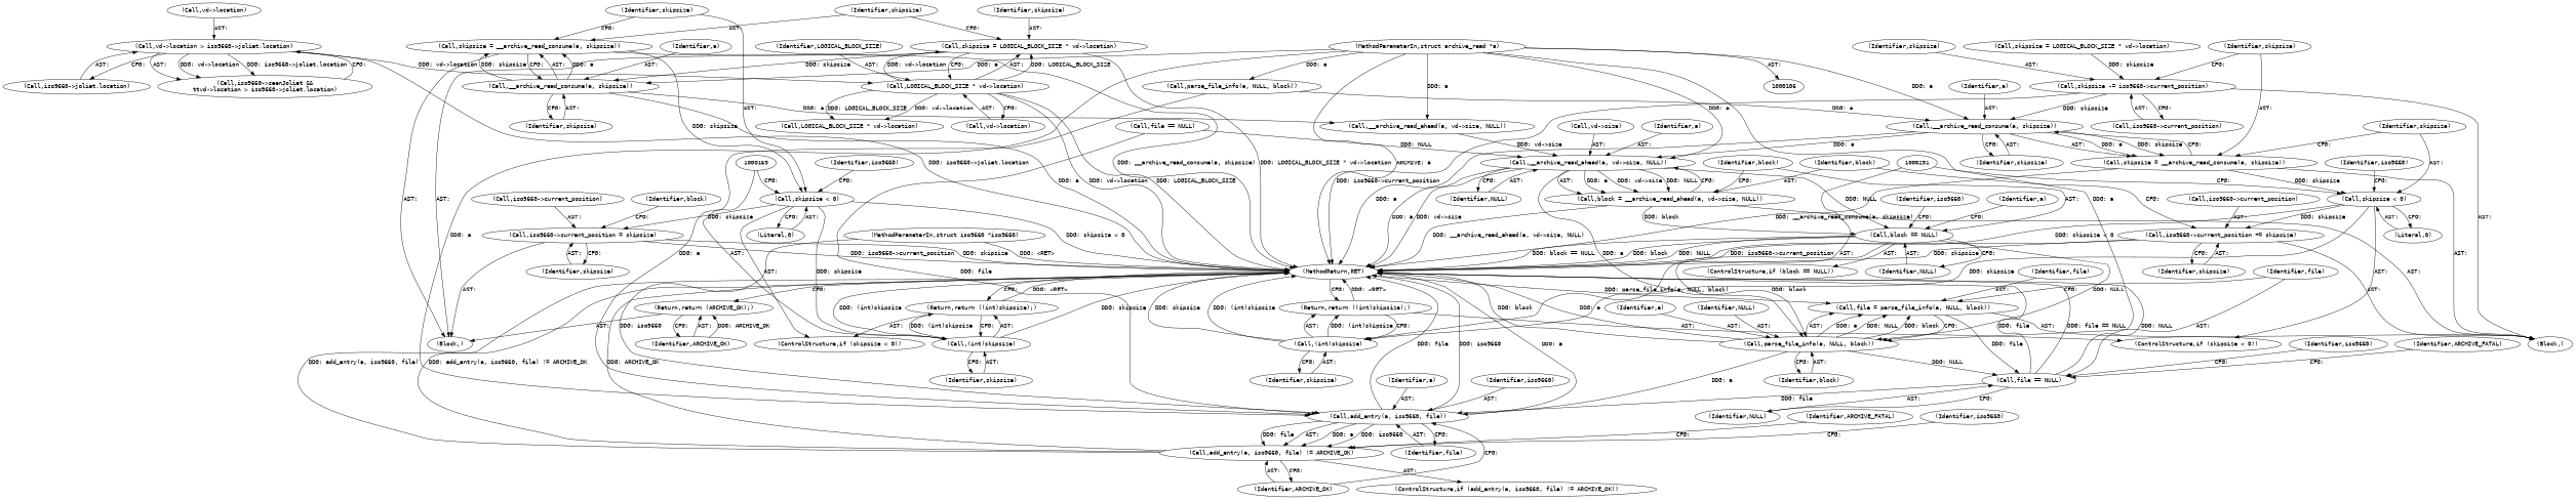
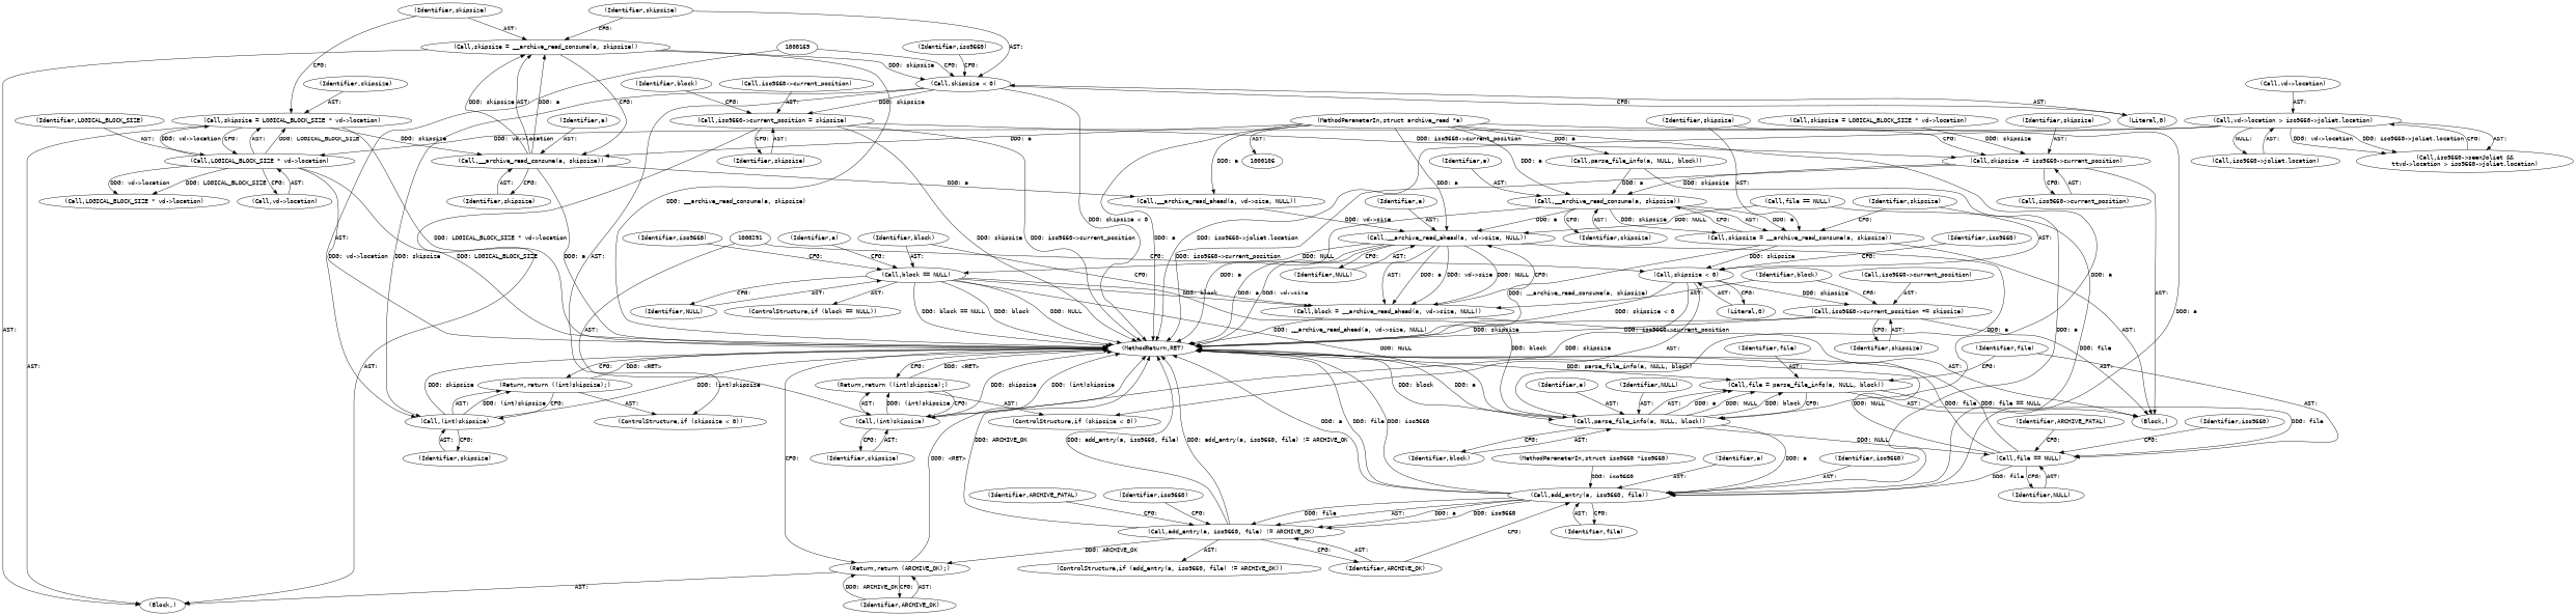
  digraph {
    fontname="DejaVu Sans Mono"
    node [fontname="DejaVu Sans Mono"]
    edge [fontname="DejaVu Sans Mono"]
    n1 [label="(Call,skipsize = __archive_read_consume(a, skipsize))"]
    n2 [label="(Call,__archive_read_consume(a, skipsize))"]
    n3 [label="(Call,skipsize < 0)"]
    n4 [label="(Block,)"]
    n5 [label="(MethodReturn,RET)"]
    n6 [label="(Identifier,skipsize)"]
    n7 [label="(Call,__archive_read_ahead(a, vd->size, NULL))"]
    n8 [label="(Call,(int)skipsize)"]
    n9 [label="(Call,iso9660->current_position = skipsize)"]
    n10 [label="(ControlStructure,if (skipsize < 0))"]
    n11 [label="(Literal,0)"]
    n12 [label="(Return,return ((int)skipsize);)"]
    n13 [label="(Return,return ((int)skipsize);)"]
    n14 [label="(Call,file = parse_file_info(a, NULL, block))"]
    n15 [label="(Return,return (ARCHIVE_OK);)"]
    n16 [label="(Call,__archive_read_ahead(a, vd->size, NULL))"]
    n17 [label="(MethodParameterIn,struct archive_read *a)"]
    n18 [label="(Call,__archive_read_consume(a, skipsize))"]
    n19 [label="(Call,parse_file_info(a, NULL, block))"]
    n20 [label="(Call,add_entry(a, iso9660, file))"]
    n21 [label="(Call,parse_file_info(a, NULL, block))"]
    1000106
    n23 [label="(Call,skipsize = __archive_read_consume(a, skipsize))"]
    n24 [label="(Identifier,skipsize)"]
    n25 [label="(Call,block = __archive_read_ahead(a, vd->size, NULL))"]
    n26 [label="(Call,block == NULL)"]
    n27 [label="(Identifier,NULL)"]
    n28 [label="(Call,file == NULL)"]
    n29 [label="(Identifier,block)"]
    n30 [label="(Call,add_entry(a, iso9660, file) != ARCHIVE_OK)"]
    n31 [label="(Identifier,file)"]
    n32 [label="(Call,skipsize = LOGICAL_BLOCK_SIZE * vd->location)"]
    n33 [label="(Call,LOGICAL_BLOCK_SIZE * vd->location)"]
    n34 [label="(Call,LOGICAL_BLOCK_SIZE * vd->location)"]
    n35 [label="(Call,vd->location)"]
    n36 [label="(Call,vd->location > iso9660->joliet.location)"]
    n37 [label="(Call,iso9660->joliet.location)"]
    n38 [label="(Call,iso9660->seenJoliet &&\n\t\tvd->location > iso9660->joliet.location)"]
    n39 [label="(Identifier,skipsize)"]
    n40 [label="(Call,skipsize -= iso9660->current_position)"]
    n41 [label="(Identifier,skipsize)"]
    n42 [label="(Block,)"]
    n43 [label="(Call,iso9660->current_position)"]
    n44 [label="(Call,iso9660->current_position += skipsize)"]
    n45 [label="(Identifier,skipsize)"]
    n46 [label="(Call,skipsize < 0)"]
    n47 [label="(Call,(int)skipsize)"]
    n48 [label="(ControlStructure,if (skipsize < 0))"]
    n49 [label="(Literal,0)"]
    n50 [label="(Identifier,skipsize)"]
    n51 [label="(ControlStructure,if (block == NULL))"]
    n52 [label="(Identifier,NULL)"]
    n53 [label="(Identifier,NULL)"]
    n54 [label="(Identifier,ARCHIVE_OK)"]
    n55 [label="(ControlStructure,if (add_entry(a, iso9660, file) != ARCHIVE_OK))"]
    n56 [label="(Identifier,ARCHIVE_OK)"]
    n57 [label="(Call,iso9660->current_position)"]
    n58 [label="(Identifier,file)"]
    n59 [label="(Identifier,ARCHIVE_FATAL)"]
    n60 [label="(Identifier,iso9660)"]
    n61 [label="(Identifier,skipsize)"]
    n62 [label="(Call,file == NULL)"]
    n63 [label="(Identifier,iso9660)"]
    n64 [label="(MethodParameterIn,struct iso9660 *iso9660)"]
    n65 [label="(Identifier,file)"]
    n66 [label="(Call,vd->location)"]
    n67 [label="(Identifier,a)"]
    n68 [label="(Identifier,block)"]
    n69 [label="(Identifier,iso9660)"]
    n70 [label="(Identifier,skipsize)"]
    n71 [label="(Identifier,a)"]
    n72 [label="(Identifier,skipsize)"]
    n73 [label="(Identifier,a)"]
    n74 [label="(Call,iso9660->current_position)"]
    n75 [label="(Identifier,skipsize)"]
    n76 [label="(Identifier,a)"]
    n77 [label="(Identifier,iso9660)"]
    n78 [label="(Identifier,LOGICAL_BLOCK_SIZE)"]
-   n79 [label="(Call,vd->size)"]
    n80 [label="(Call,skipsize = LOGICAL_BLOCK_SIZE * vd->location)"]
    n81 [label="(Identifier,iso9660)"]
    n82 [label="(Identifier,block)"]
    n83 [label="(Identifier,iso9660)"]
    n84 [label="(Identifier,NULL)"]
    n85 [label="(Identifier,skipsize)"]
    n86 [label="(Identifier,ARCHIVE_FATAL)"]
    n87 [label="(Identifier,skipsize)"]
    n88 [label="(Identifier,a)"]
    n89 [label="(Identifier,a)"]
    n90 [label="(Identifier,block)"]
    1000169
    1000291
    n1 -> n2 [label="CFG: "]
    n1 -> n3 [label="DDG: skipsize"]
    n1 -> n4 [label="AST: "]
    n1 -> n5 [label="DDG: __archive_read_consume(a, skipsize)"]
    n2 -> n1 [label="AST: "]
    n2 -> n1 [label="DDG: a"]
    n2 -> n1 [label="DDG: skipsize"]
    n2 -> n5 [label="DDG: a"]
    n2 -> n6 [label="CFG: "]
    n2 -> n7 [label="DDG: a"]
    n3 -> n5 [label="DDG: skipsize < 0"]
    n3 -> n8 [label="DDG: skipsize"]
    n3 -> n9 [label="DDG: skipsize"]
    n3 -> n10 [label="AST: "]
    n3 -> n11 [label="CFG: "]
    n5 -> n12 [label="CFG: "]
    n5 -> n13 [label="CFG: "]
    n5 -> n14 [label="DDG: parse_file_info(a, NULL, block)"]
    n5 -> n15 [label="CFG: "]
    n6 -> n2 [label="AST: "]
    n7 -> n16 [label="DDG: vd->size"]
    n8 -> n5 [label="DDG: (int)skipsize"]
    n8 -> n5 [label="DDG: skipsize"]
    n8 -> n12 [label="AST: "]
    n8 -> n12 [label="DDG: (int)skipsize"]
    n8 -> n39 [label="CFG: "]
    n9 -> n4 [label="AST: "]
    n9 -> n5 [label="DDG: iso9660->current_position"]
    n9 -> n5 [label="DDG: skipsize"]
+   n9 -> n40 [label="DDG: iso9660->current_position"]
    n9 -> n41 [label="CFG: "]
    n11 -> n3 [label="AST: "]
    n12 -> n5 [label="DDG: <RET>"]
    n12 -> n8 [label="CFG: "]
    n12 -> n10 [label="AST: "]
    n13 -> n5 [label="DDG: <RET>"]
    n13 -> n47 [label="CFG: "]
    n13 -> n48 [label="AST: "]
    n14 -> n19 [label="CFG: "]
    n14 -> n28 [label="DDG: file"]
    n14 -> n42 [label="AST: "]
    n15 -> n4 [label="AST: "]
-   n64 -> n5 [label="DDG: <RET>"]
+   n15 -> n5 [label="DDG: <RET>"]
    n15 -> n56 [label="CFG: "]
    n16 -> n5 [label="DDG: a"]
    n16 -> n5 [label="DDG: vd->size"]
    n16 -> n19 [label="DDG: a"]
    n16 -> n25 [label="AST: "]
    n16 -> n25 [label="DDG: a"]
    n16 -> n25 [label="DDG: vd->size"]
    n16 -> n25 [label="DDG: NULL"]
    n16 -> n26 [label="DDG: NULL"]
    n16 -> n27 [label="CFG: "]
    n17 -> n2 [label="DDG: a"]
-   n17 -> n5 [label="ARCHIVE: a"]
+   n17 -> n5 [label="DDG: a"]
    n17 -> n7 [label="DDG: a"]
    n17 -> n16 [label="DDG: a"]
    n17 -> n18 [label="DDG: a"]
    n17 -> n19 [label="DDG: a"]
    n17 -> n20 [label="DDG: a"]
    n17 -> n21 [label="DDG: a"]
    n17 -> 1000106 [label="AST: "]
    n18 -> n5 [label="DDG: a"]
    n18 -> n16 [label="DDG: a"]
    n18 -> n23 [label="AST: "]
    n18 -> n23 [label="DDG: a"]
    n18 -> n23 [label="DDG: skipsize"]
    n18 -> n24 [label="CFG: "]
    n19 -> n5 [label="DDG: a"]
    n19 -> n5 [label="DDG: block"]
    n19 -> n14 [label="AST: "]
    n19 -> n14 [label="DDG: a"]
    n19 -> n14 [label="DDG: NULL"]
    n19 -> n14 [label="DDG: block"]
    n19 -> n20 [label="DDG: a"]
    n19 -> n28 [label="DDG: NULL"]
    n19 -> n29 [label="CFG: "]
    n20 -> n5 [label="DDG: file"]
    n20 -> n5 [label="DDG: iso9660"]
    n20 -> n5 [label="DDG: a"]
    n20 -> n30 [label="AST: "]
    n20 -> n30 [label="DDG: a"]
    n20 -> n30 [label="DDG: iso9660"]
    n20 -> n30 [label="DDG: file"]
    n20 -> n31 [label="CFG: "]
    n21 -> n18 [label="DDG: a"]
    n21 -> n20 [label="DDG: a"]
    n23 -> n5 [label="DDG: __archive_read_consume(a, skipsize)"]
    n23 -> n18 [label="CFG: "]
    n23 -> n42 [label="AST: "]
    n23 -> n46 [label="DDG: skipsize"]
    n24 -> n18 [label="AST: "]
    n25 -> n5 [label="DDG: __archive_read_ahead(a, vd->size, NULL)"]
    n25 -> n16 [label="CFG: "]
-   n25 -> n26 [label="DDG: block"]
+   n26 -> n25 [label="DDG: block"]
    n25 -> n42 [label="AST: "]
    n26 -> n5 [label="DDG: NULL"]
    n26 -> n5 [label="DDG: block == NULL"]
    n26 -> n5 [label="DDG: block"]
    n26 -> n19 [label="DDG: NULL"]
    n26 -> n19 [label="DDG: block"]
    n26 -> n51 [label="AST: "]
    n26 -> n52 [label="CFG: "]
    n27 -> n16 [label="AST: "]
    n28 -> n5 [label="DDG: NULL"]
    n28 -> n5 [label="DDG: file"]
    n28 -> n5 [label="DDG: file == NULL"]
    n28 -> n20 [label="DDG: file"]
    n28 -> n53 [label="CFG: "]
    n29 -> n19 [label="AST: "]
    n30 -> n5 [label="DDG: add_entry(a, iso9660, file)"]
    n30 -> n5 [label="DDG: add_entry(a, iso9660, file) != ARCHIVE_OK"]
    n30 -> n5 [label="DDG: ARCHIVE_OK"]
+   n30 -> n15 [label="DDG: ARCHIVE_OK"]
    n30 -> n54 [label="CFG: "]
    n30 -> n55 [label="AST: "]
    n31 -> n20 [label="AST: "]
    n32 -> n2 [label="DDG: skipsize"]
    n32 -> n4 [label="AST: "]
    n32 -> n5 [label="DDG: LOGICAL_BLOCK_SIZE * vd->location"]
    n32 -> n33 [label="CFG: "]
    n33 -> n5 [label="DDG: vd->location"]
    n33 -> n5 [label="DDG: LOGICAL_BLOCK_SIZE"]
    n33 -> n32 [label="AST: "]
    n33 -> n32 [label="DDG: LOGICAL_BLOCK_SIZE"]
    n33 -> n32 [label="DDG: vd->location"]
    n33 -> n34 [label="DDG: LOGICAL_BLOCK_SIZE"]
    n33 -> n34 [label="DDG: vd->location"]
    n33 -> n35 [label="CFG: "]
    n35 -> n33 [label="AST: "]
    n36 -> n5 [label="DDG: iso9660->joliet.location"]
    n36 -> n33 [label="DDG: vd->location"]
-   n36 -> n37 [label="CFG: "]
+   n36 -> n37 [label="NULL: "]
    n36 -> n38 [label="AST: "]
    n36 -> n38 [label="DDG: vd->location"]
    n36 -> n38 [label="DDG: iso9660->joliet.location"]
    n37 -> n36 [label="AST: "]
    n38 -> n36 [label="CFG: "]
    n39 -> n8 [label="AST: "]
    n40 -> n5 [label="DDG: iso9660->current_position"]
    n40 -> n18 [label="DDG: skipsize"]
    n40 -> n42 [label="AST: "]
    n40 -> n43 [label="CFG: "]
    n41 -> n9 [label="AST: "]
    n43 -> n40 [label="AST: "]
    n44 -> n5 [label="DDG: iso9660->current_position"]
    n44 -> n5 [label="DDG: skipsize"]
    n44 -> n42 [label="AST: "]
    n44 -> n45 [label="CFG: "]
    n45 -> n44 [label="AST: "]
    n46 -> n5 [label="DDG: skipsize < 0"]
    n46 -> n44 [label="DDG: skipsize"]
    n46 -> n47 [label="DDG: skipsize"]
    n46 -> n48 [label="AST: "]
    n46 -> n49 [label="CFG: "]
    n47 -> n5 [label="DDG: skipsize"]
    n47 -> n5 [label="DDG: (int)skipsize"]
    n47 -> n13 [label="AST: "]
    n47 -> n13 [label="DDG: (int)skipsize"]
    n47 -> n50 [label="CFG: "]
    n49 -> n46 [label="AST: "]
    n50 -> n47 [label="AST: "]
    n52 -> n26 [label="AST: "]
    n53 -> n28 [label="AST: "]
    n54 -> n20 [label="CFG: "]
    n54 -> n30 [label="AST: "]
    n56 -> n15 [label="AST: "]
    n56 -> n15 [label="DDG: ARCHIVE_OK"]
    n57 -> n9 [label="AST: "]
    n58 -> n14 [label="AST: "]
    n59 -> n30 [label="CFG: "]
    n60 -> n46 [label="CFG: "]
    n61 -> n40 [label="AST: "]
    n62 -> n16 [label="DDG: NULL"]
    n62 -> n20 [label="DDG: file"]
    n63 -> n26 [label="CFG: "]
    n64 -> n20 [label="DDG: iso9660"]
    n65 -> n14 [label="CFG: "]
    n65 -> n28 [label="AST: "]
    n66 -> n36 [label="AST: "]
    n67 -> n2 [label="AST: "]
    n68 -> n9 [label="CFG: "]
    n69 -> n30 [label="CFG: "]
    n70 -> n1 [label="AST: "]
    n70 -> n32 [label="CFG: "]
    n71 -> n18 [label="AST: "]
    n72 -> n32 [label="AST: "]
    n73 -> n19 [label="AST: "]
    n74 -> n44 [label="AST: "]
    n75 -> n23 [label="CFG: "]
    n75 -> n46 [label="AST: "]
    n76 -> n20 [label="AST: "]
    n77 -> n28 [label="CFG: "]
    n78 -> n33 [label="AST: "]
-   n79 -> n16 [label="AST: "]
    n80 -> n40 [label="DDG: skipsize"]
    n81 -> n20 [label="AST: "]
    n82 -> n25 [label="AST: "]
    n82 -> n44 [label="CFG: "]
    n83 -> n3 [label="CFG: "]
    n84 -> n19 [label="AST: "]
    n85 -> n1 [label="CFG: "]
    n85 -> n3 [label="AST: "]
    n86 -> n28 [label="CFG: "]
    n87 -> n23 [label="AST: "]
    n87 -> n40 [label="CFG: "]
    n88 -> n16 [label="AST: "]
    n89 -> n26 [label="CFG: "]
    n90 -> n25 [label="CFG: "]
    n90 -> n26 [label="AST: "]
    1000169 -> n3 [label="CFG: "]
    1000169 -> n8 [label="AST: "]
    1000291 -> n46 [label="CFG: "]
    1000291 -> n47 [label="AST: "]
  }
